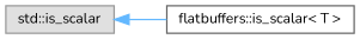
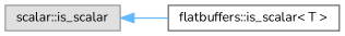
  digraph {
    rankdir=LR
    fontname=Nunito
    node [fontname=Nunito fontsize=10 shape=box style=filled]
-   n1 [color=grey60 fillcolor="#E0E0E0" height=0.2 label="std::is_scalar" width=0.4]
+   n1 [color=grey60 fillcolor="#E0E0E0" height=0.2 label="scalar::is_scalar" width=0.4]
    n2 [color=grey40 fillcolor=white height=0.2 label="flatbuffers::is_scalar\< T \>" width=0.4]
    n1 -> n2 [color=steelblue1 dir=back fontname=Nunito fontsize=10 labelfontname=Helvetica labelfontsize=10 style=solid]
  }
